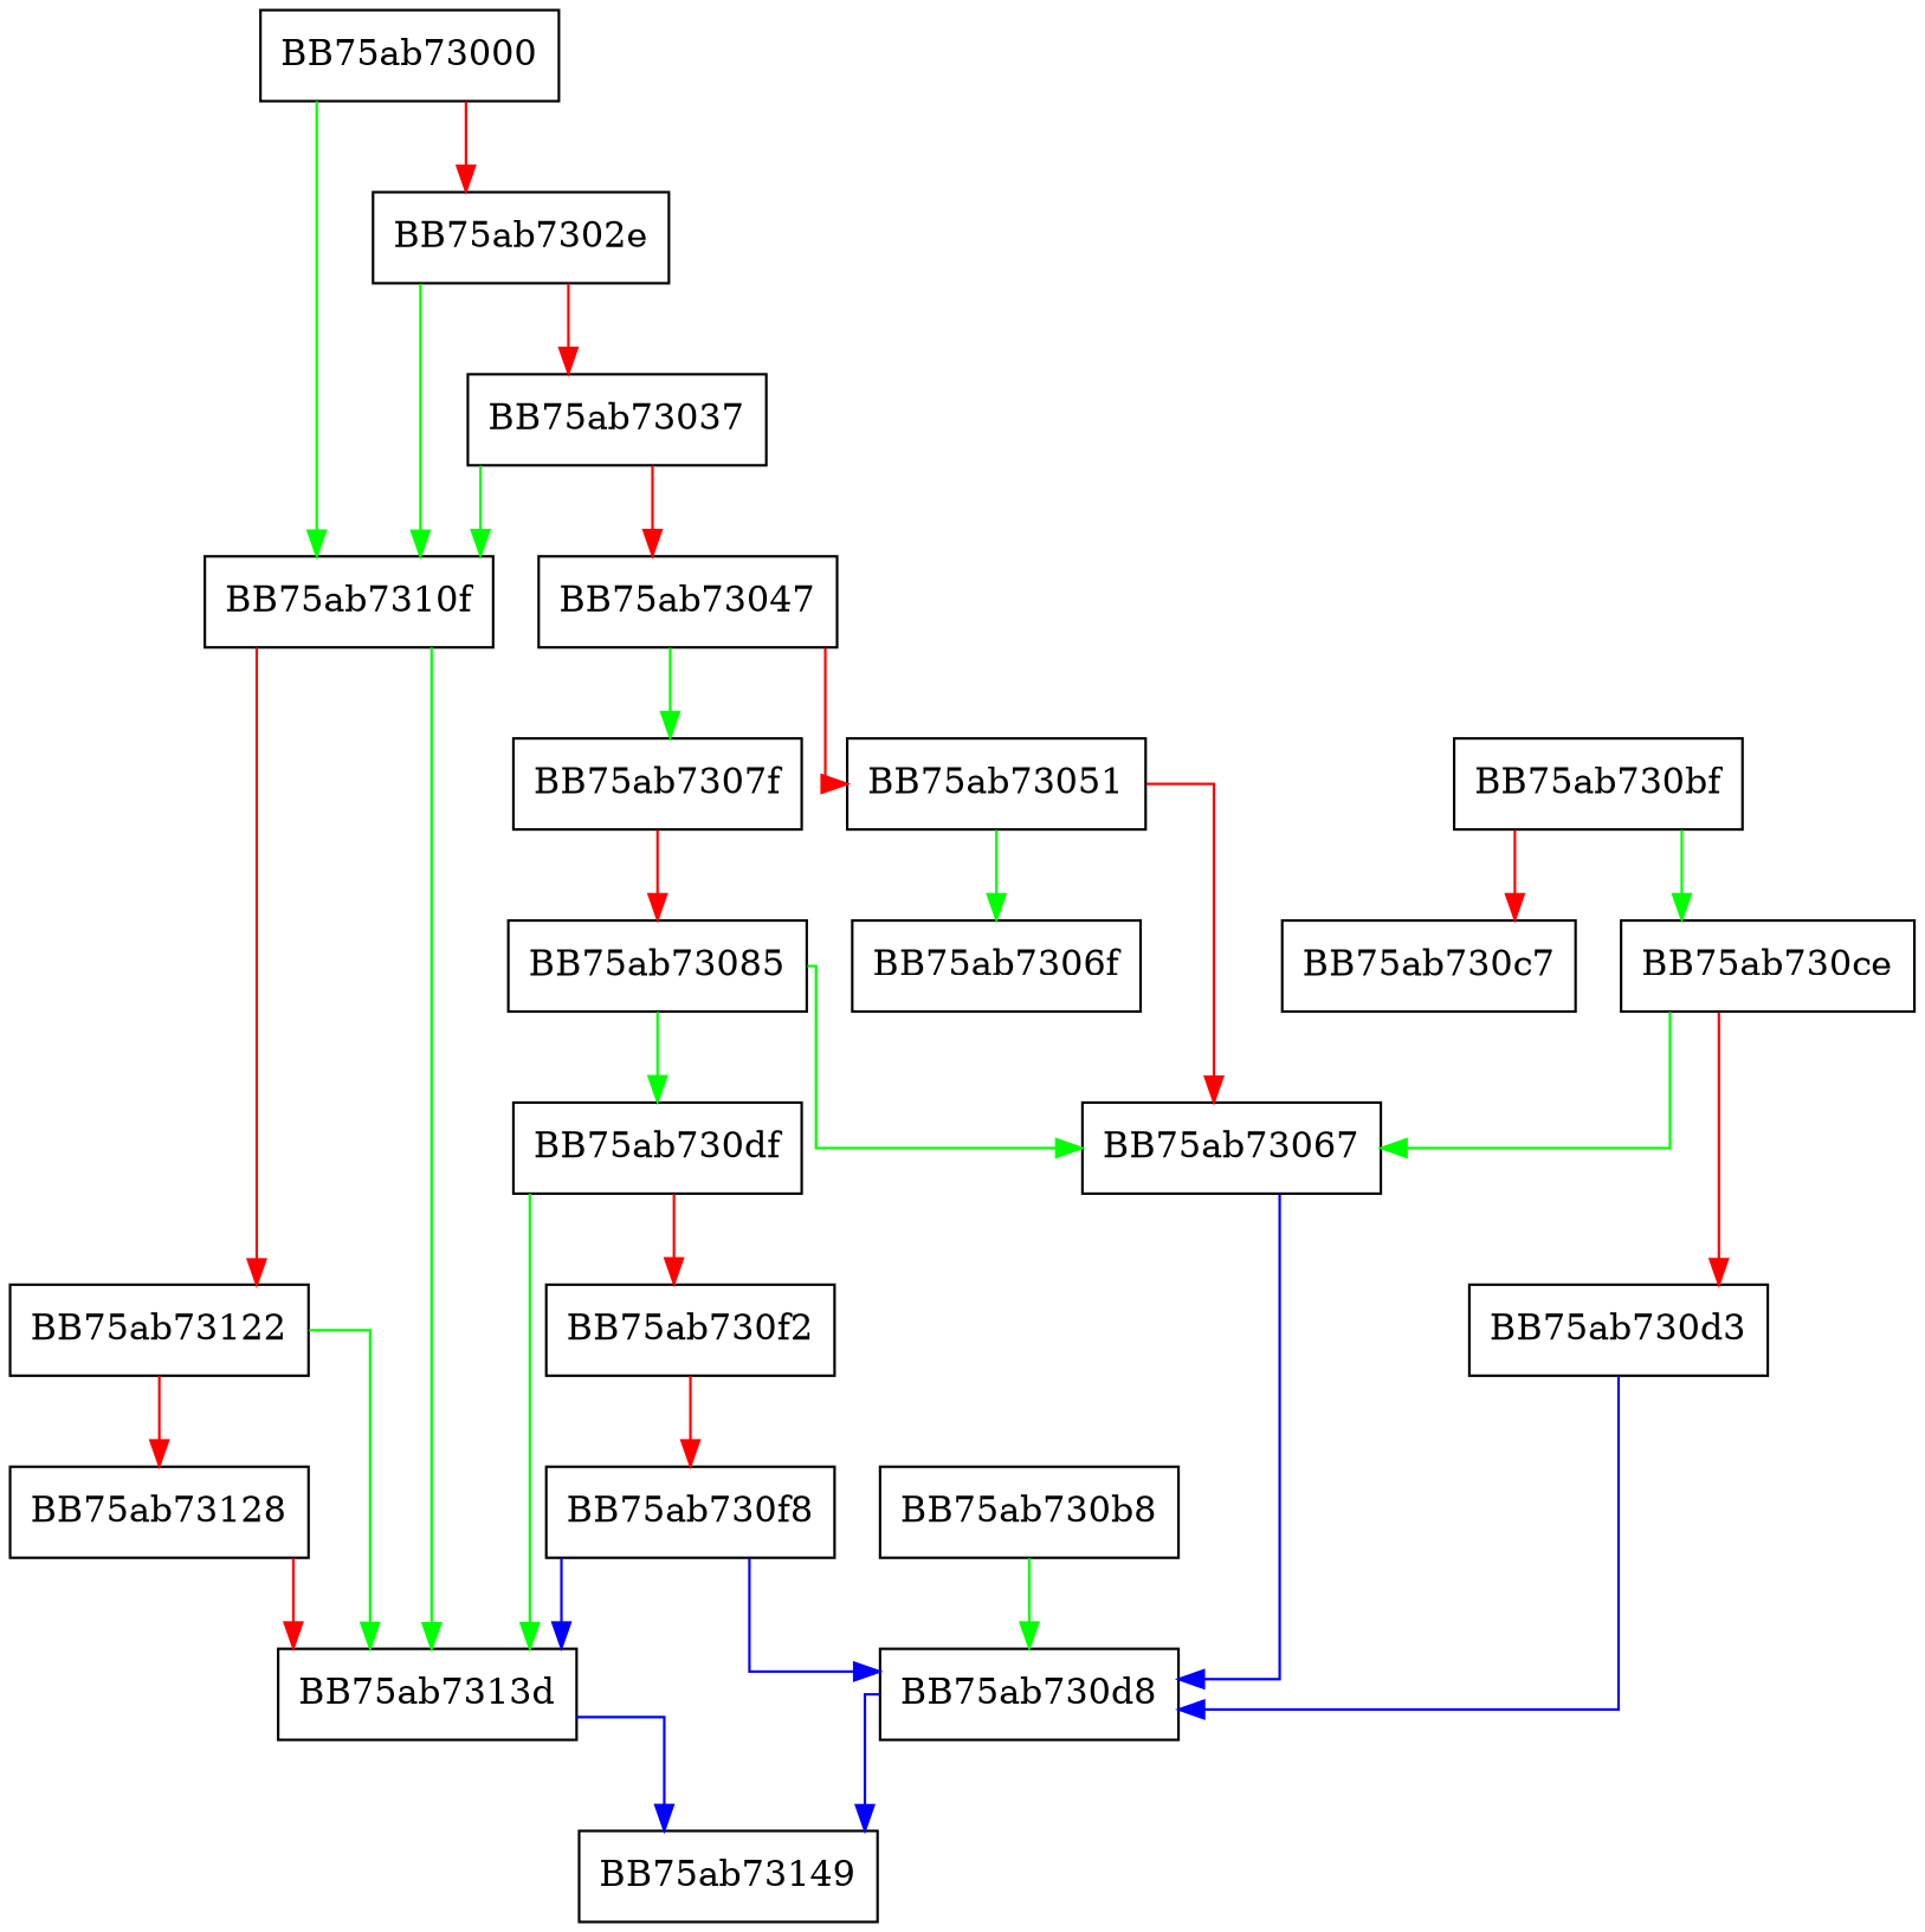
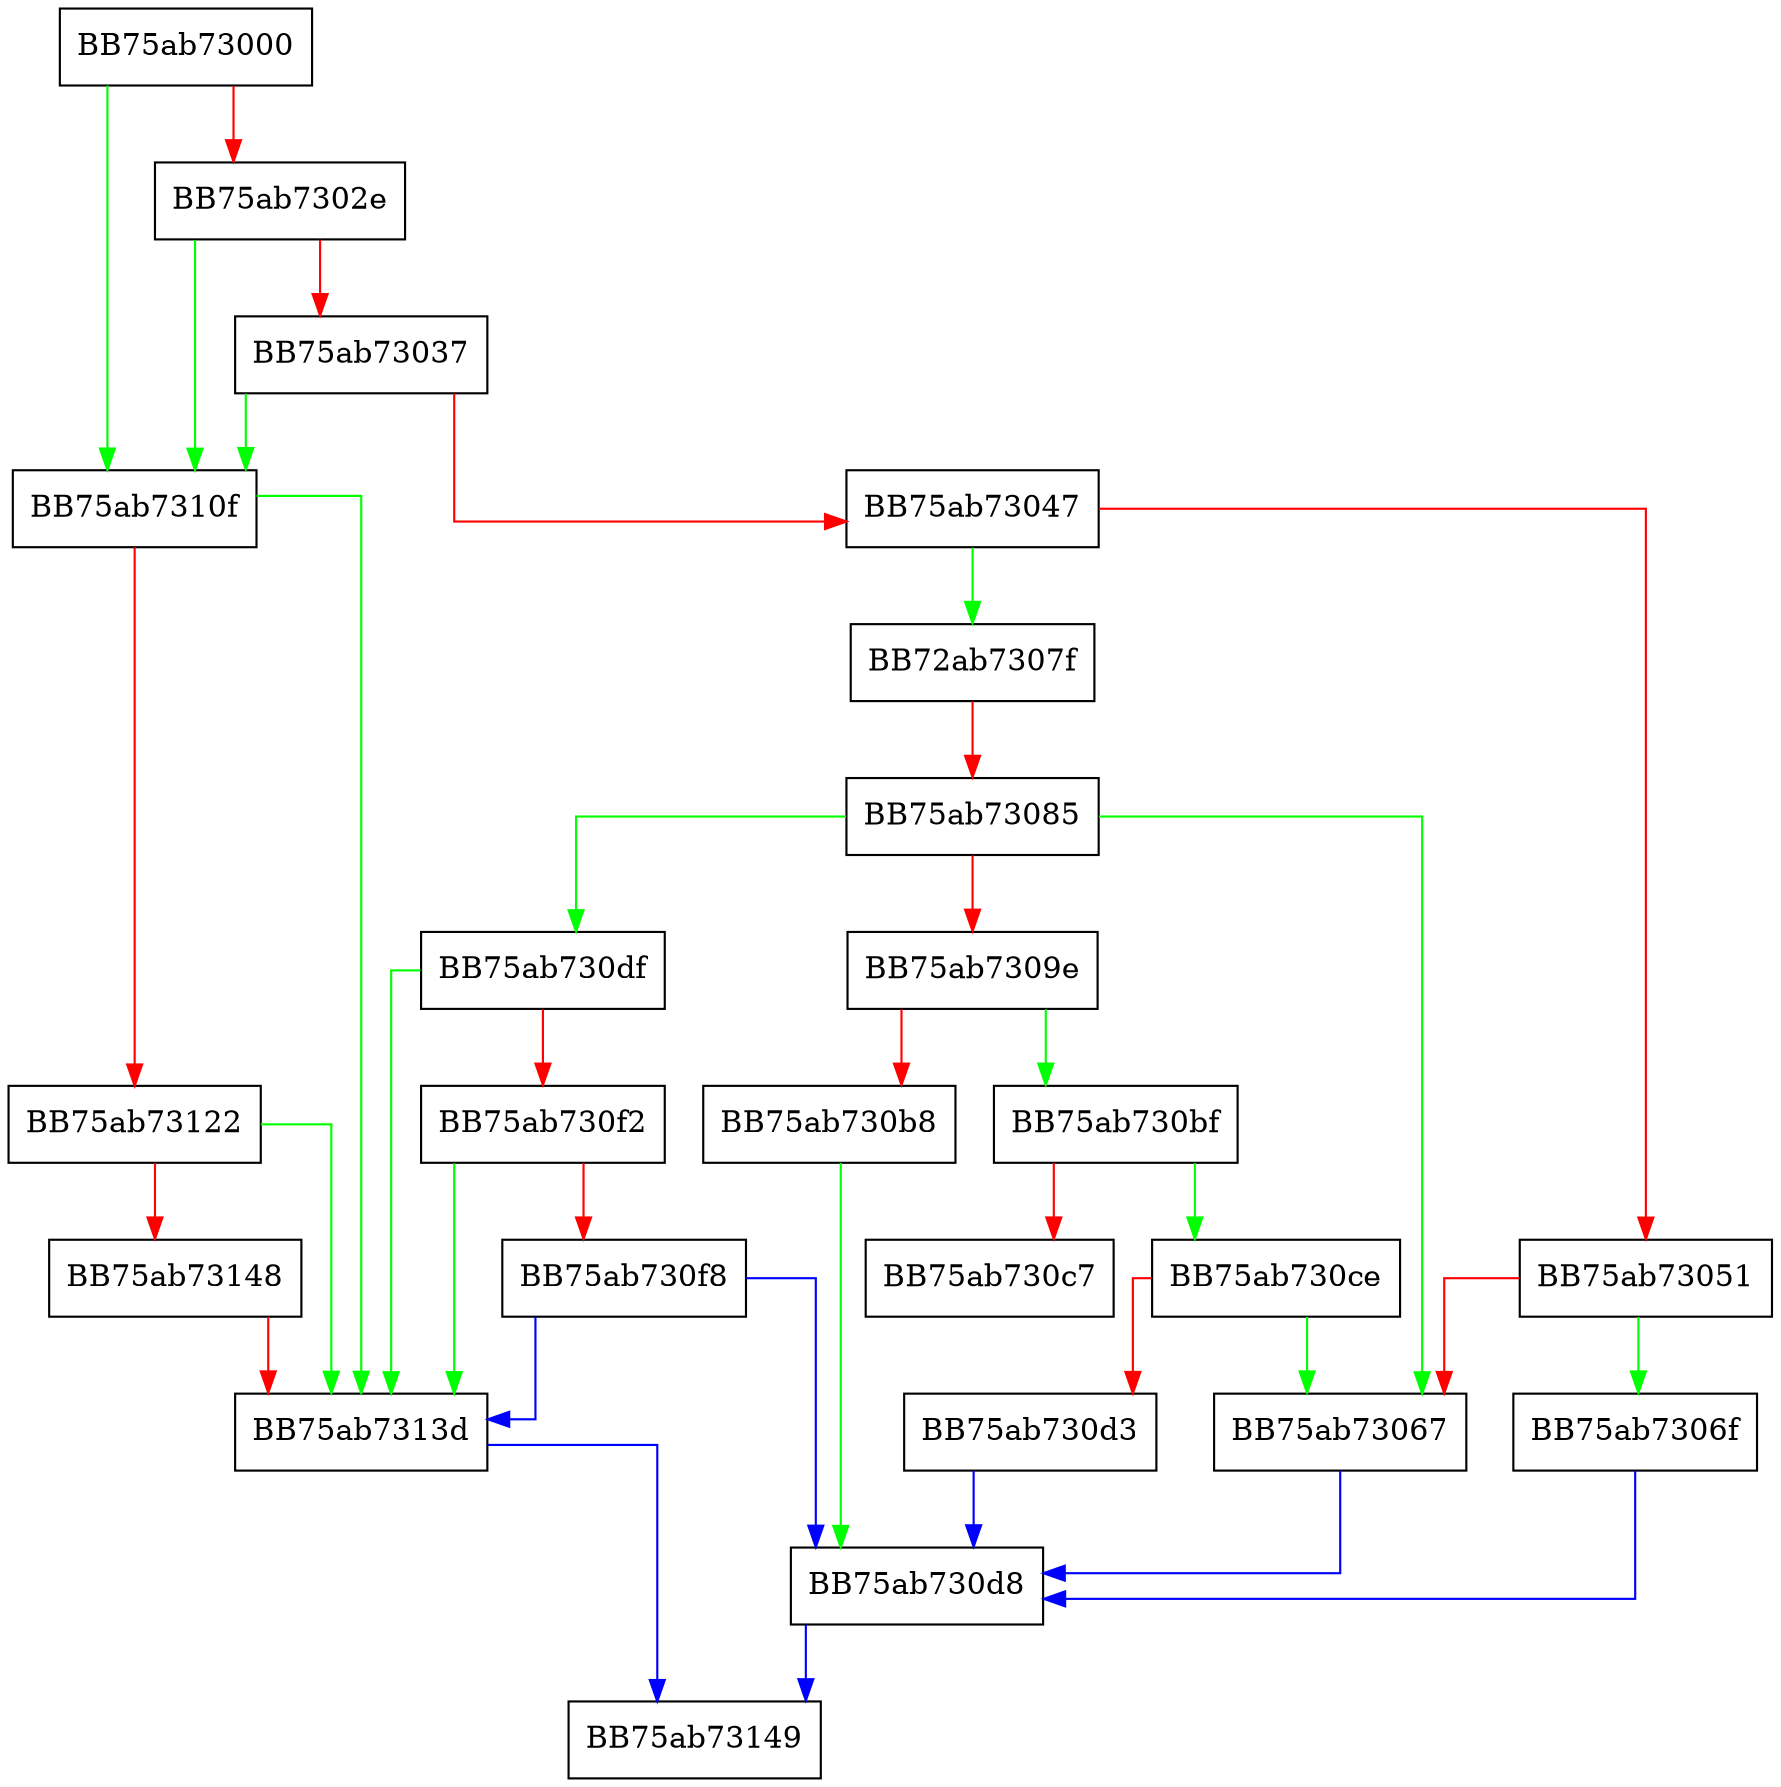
  digraph {
    splines=ortho
    node [shape=box]
    edge [color=green]
    BB75ab73000
    BB75ab7310f
    BB75ab7302e
    BB75ab7313d
    BB75ab73122
    BB75ab73037
    BB75ab73149
-   BB75ab73128
+   BB75ab73128 [label=BB75ab73148]
    BB75ab73047
-   BB75ab7307f
+   BB75ab7307f [label=BB72ab7307f]
    BB75ab73051
    BB75ab73085
    BB75ab7306f
    BB75ab73067
    BB75ab730df
    BB75ab730f2
+   BB75ab7309e
    BB75ab730d8
    BB75ab730f8
    BB75ab730bf
    BB75ab730b8
    BB75ab730ce
    BB75ab730c7
    BB75ab730d3
    BB75ab73000 -> BB75ab7310f
    BB75ab73000 -> BB75ab7302e [color=red]
    BB75ab7310f -> BB75ab7313d
    BB75ab7310f -> BB75ab73122 [color=red]
    BB75ab7302e -> BB75ab7310f
    BB75ab7302e -> BB75ab73037 [color=red]
    BB75ab7313d -> BB75ab73149 [color=blue]
    BB75ab73122 -> BB75ab7313d
    BB75ab73122 -> BB75ab73128 [color=red]
    BB75ab73037 -> BB75ab7310f
    BB75ab73037 -> BB75ab73047 [color=red]
    BB75ab73128 -> BB75ab7313d [color=red]
    BB75ab73047 -> BB75ab7307f
    BB75ab73047 -> BB75ab73051 [color=red]
    BB75ab7307f -> BB75ab73085 [color=red]
    BB75ab73051 -> BB75ab7306f
    BB75ab73051 -> BB75ab73067 [color=red]
    BB75ab73085 -> BB75ab73067
    BB75ab73085 -> BB75ab730df
+   BB75ab73085 -> BB75ab7309e [color=red]
+   BB75ab7306f -> BB75ab730d8 [color=blue]
    BB75ab73067 -> BB75ab730d8 [color=blue]
    BB75ab730df -> BB75ab7313d
    BB75ab730df -> BB75ab730f2 [color=red]
+   BB75ab730f2 -> BB75ab7313d
    BB75ab730f2 -> BB75ab730f8 [color=red]
+   BB75ab7309e -> BB75ab730bf
+   BB75ab7309e -> BB75ab730b8 [color=red]
    BB75ab730d8 -> BB75ab73149 [color=blue]
    BB75ab730f8 -> BB75ab7313d [color=blue]
    BB75ab730f8 -> BB75ab730d8 [color=blue]
    BB75ab730bf -> BB75ab730ce
    BB75ab730bf -> BB75ab730c7 [color=red]
    BB75ab730b8 -> BB75ab730d8
    BB75ab730ce -> BB75ab73067
    BB75ab730ce -> BB75ab730d3 [color=red]
    BB75ab730d3 -> BB75ab730d8 [color=blue]
  }
